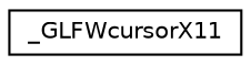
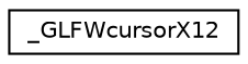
  digraph {
    rankdir=LR
-   n1 [color=black fillcolor=white fontname=Helvetica fontsize=10 height=0.2 label=_GLFWcursorX11 shape=record style=filled width=0.4]
+   n1 [color=black fillcolor=white fontname=Helvetica fontsize=10 height=0.2 label=_GLFWcursorX12 shape=record style=filled width=0.4]
  }
